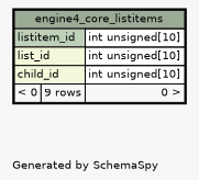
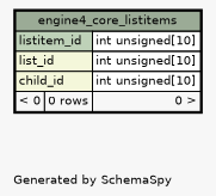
  digraph {
    bgcolor="#f7f7f7"
    fontname=Helvetica
    fontsize=11
    label="\nGenerated by SchemaSpy"
    labeljust=l
    nodesep=0.18
    rankdir=RL
    ranksep=0.46
-   n1 [fontname=Helvetica fontsize=11 label=<     <TABLE BORDER="2" CELLBORDER="1" CELLSPACING="0" BGCOLOR="#ffffff">       <TR><TD COLSPAN="3" BGCOLOR="#9bab96" ALIGN="CENTER">engine4_core_listitems</TD></TR>       <TR><TD PORT="listitem_id" COLSPAN="2" BGCOLOR="#bed1b8" ALIGN="LEFT">listitem_id</TD><TD PORT="listitem_id.type" ALIGN="LEFT">int unsigned[10]</TD></TR>       <TR><TD PORT="list_id" COLSPAN="2" BGCOLOR="#f4f7da" ALIGN="LEFT">list_id</TD><TD PORT="list_id.type" ALIGN="LEFT">int unsigned[10]</TD></TR>       <TR><TD PORT="child_id" COLSPAN="2" BGCOLOR="#f4f7da" ALIGN="LEFT">child_id</TD><TD PORT="child_id.type" ALIGN="LEFT">int unsigned[10]</TD></TR>       <TR><TD ALIGN="LEFT" BGCOLOR="#f7f7f7">&lt; 0</TD><TD ALIGN="RIGHT" BGCOLOR="#f7f7f7">9 rows</TD><TD ALIGN="RIGHT" BGCOLOR="#f7f7f7">0 &gt;</TD></TR>     </TABLE>> shape=plaintext]
+   n1 [fontname=Helvetica fontsize=11 label=<     <TABLE BORDER="2" CELLBORDER="1" CELLSPACING="0" BGCOLOR="#ffffff">       <TR><TD COLSPAN="3" BGCOLOR="#9bab96" ALIGN="CENTER">engine4_core_listitems</TD></TR>       <TR><TD PORT="listitem_id" COLSPAN="2" BGCOLOR="#bed1b8" ALIGN="LEFT">listitem_id</TD><TD PORT="listitem_id.type" ALIGN="LEFT">int unsigned[10]</TD></TR>       <TR><TD PORT="list_id" COLSPAN="2" BGCOLOR="#f4f7da" ALIGN="LEFT">list_id</TD><TD PORT="list_id.type" ALIGN="LEFT">int unsigned[10]</TD></TR>       <TR><TD PORT="child_id" COLSPAN="2" BGCOLOR="#f4f7da" ALIGN="LEFT">child_id</TD><TD PORT="child_id.type" ALIGN="LEFT">int unsigned[10]</TD></TR>       <TR><TD ALIGN="LEFT" BGCOLOR="#f7f7f7">&lt; 0</TD><TD ALIGN="RIGHT" BGCOLOR="#f7f7f7">0 rows</TD><TD ALIGN="RIGHT" BGCOLOR="#f7f7f7">0 &gt;</TD></TR>     </TABLE>> shape=plaintext]
  }
